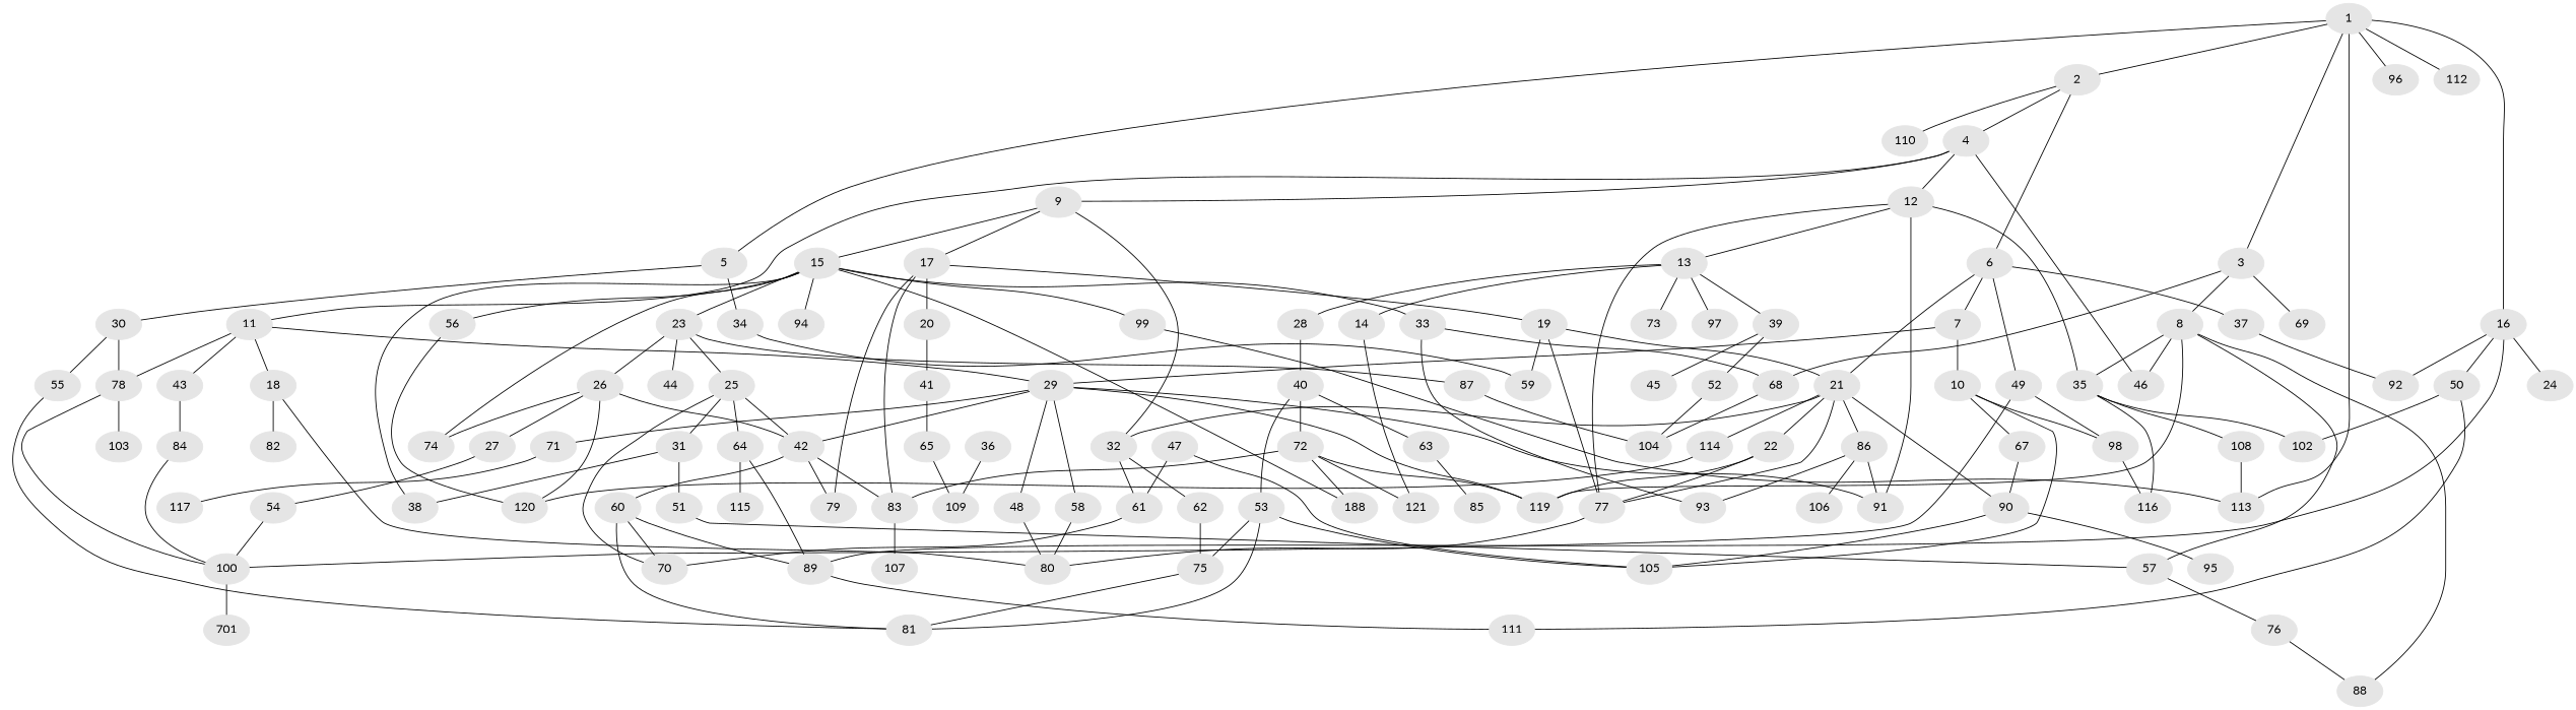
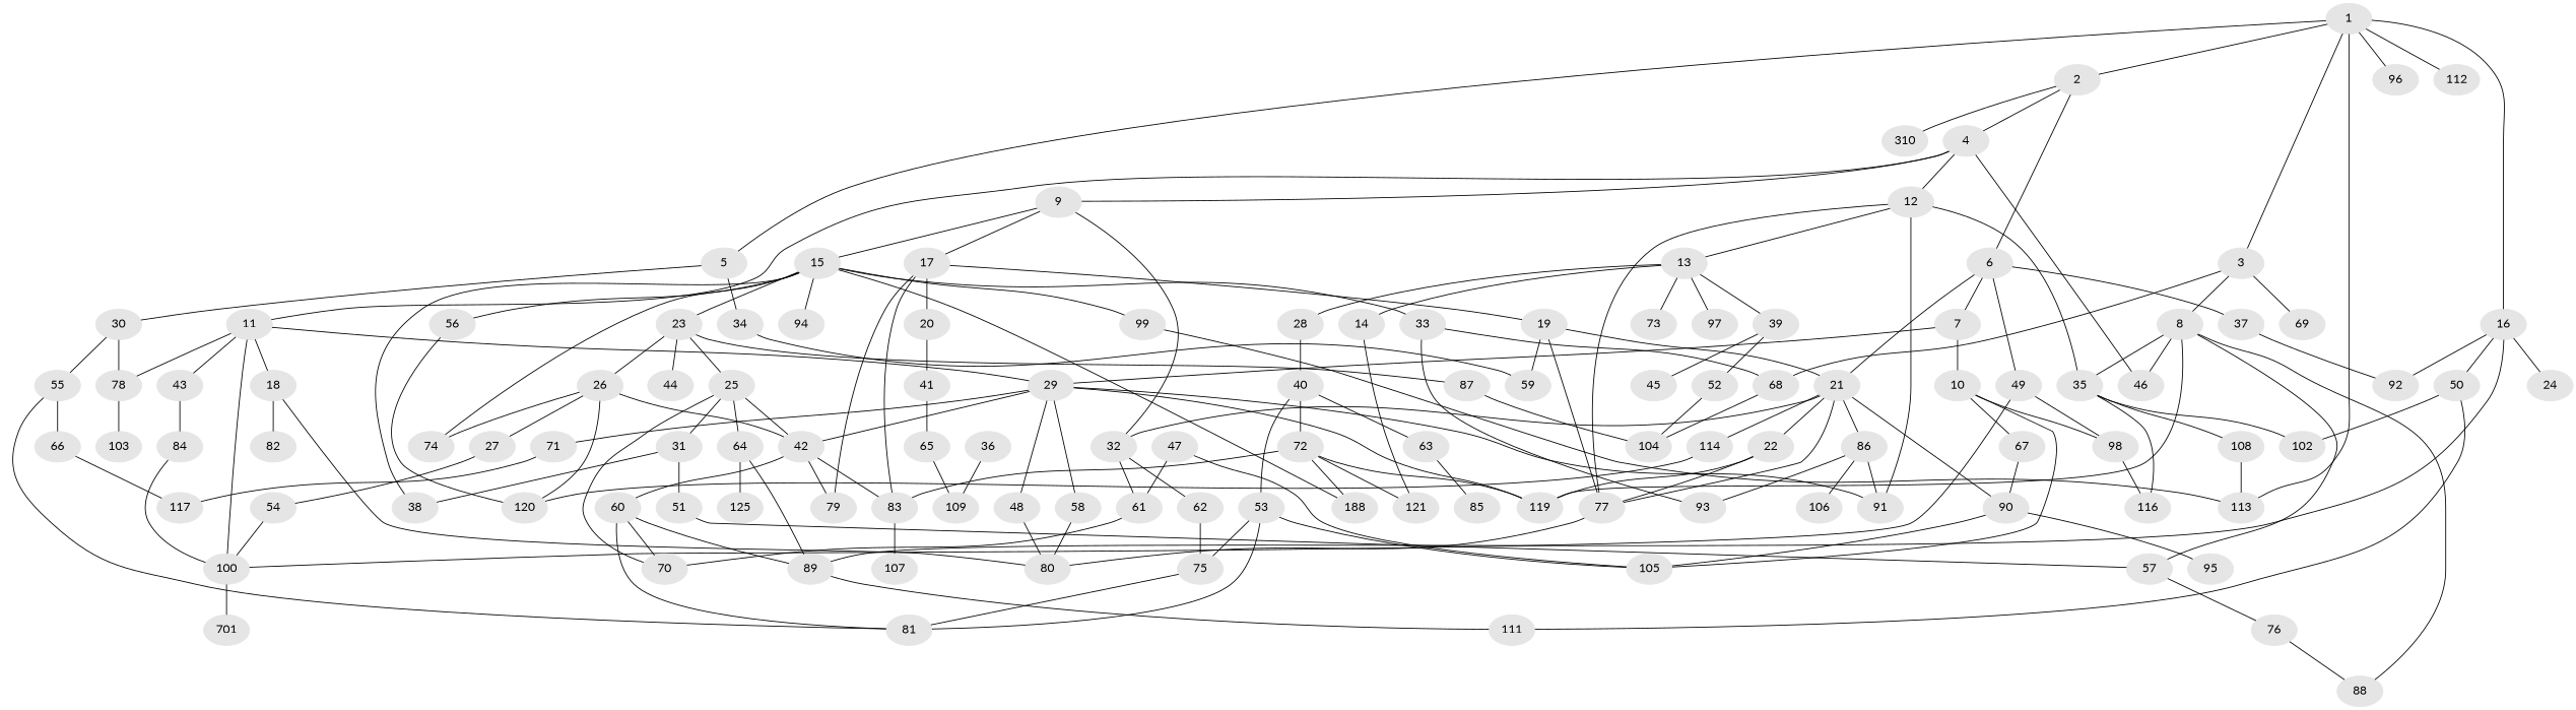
  graph {
    fontname=Lato
    node [color=gray90 fontname=Lato style=filled]
    edge [fontname=Lato]
    1
    2
    3
    5
    16
    96
    112
    113
    4
    6
-   110
+   110 [label=310]
    8
    68
    69
    30
    34
    24
    50
    89
    92
    9
    11
    12
    46
    7
    21
    37
    49
    35
    57
    88
    119
    104
    15
    17
    32
    29
    18
    43
    78
    100
    13
    77
    91
    55
    59
    10
    22
    86
    90
    114
    98
    67
    105
    42
    48
    58
    71
    102
    108
    116
    76
    23
    33
    38
    56
    74
    94
    99
    n70 [label=188]
    19
    20
    79
    83
    62
    61
    80
    82
    84
    103
    n81 [label=701]
    14
    28
    39
    73
    97
    121
    40
    45
    52
    25
    26
    44
    87
    93
    120
    111
    41
    107
    36
    109
    65
    106
    95
    31
    64
    70
    27
    51
    60
-   115
+   115 [label=125]
    54
    53
    63
    72
    117
    81
+   66
    47
    75
    85
    1 -- 2
    1 -- 3
    1 -- 5
    1 -- 16
    1 -- 96
    1 -- 112
    1 -- 113
    2 -- 4
    2 -- 6
    2 -- 110
    3 -- 8
    3 -- 68
    3 -- 69
    5 -- 30
    5 -- 34
    16 -- 24
    16 -- 50
    16 -- 89
    16 -- 92
    4 -- 9
    4 -- 11
    4 -- 12
    4 -- 46
    6 -- 7
    6 -- 21
    6 -- 37
    6 -- 49
    8 -- 46
    8 -- 35
    8 -- 57
    8 -- 88
    8 -- 119
    68 -- 104
    30 -- 78
    30 -- 55
    34 -- 59
    50 -- 102
    50 -- 111
    89 -- 111
    9 -- 15
    9 -- 17
    9 -- 32
    11 -- 29
    11 -- 18
    11 -- 43
    11 -- 78
-   78 -- 100
+   11 -- 100
    12 -- 35
    12 -- 13
    12 -- 77
    12 -- 91
    7 -- 29
    7 -- 10
    21 -- 32
    21 -- 77
    21 -- 22
    21 -- 86
    21 -- 90
    21 -- 114
    37 -- 92
    49 -- 100
    49 -- 98
    35 -- 102
    35 -- 108
    35 -- 116
    57 -- 76
    15 -- 23
    15 -- 33
    15 -- 38
    15 -- 56
    15 -- 74
    15 -- 94
    15 -- 99
    15 -- n70
    17 -- 19
    17 -- 20
    17 -- 79
    17 -- 83
    32 -- 62
    32 -- 61
    29 -- 119
    29 -- 91
    29 -- 42
    29 -- 48
    29 -- 58
    29 -- 71
    18 -- 80
    18 -- 82
    43 -- 84
    78 -- 103
    100 -- n81
    13 -- 14
    13 -- 28
    13 -- 39
    13 -- 73
    13 -- 97
    77 -- 80
    55 -- 81
+   55 -- 66
    10 -- 98
    10 -- 67
    10 -- 105
    22 -- 119
    22 -- 77
    86 -- 91
    86 -- 93
    86 -- 106
    90 -- 105
    90 -- 95
    114 -- 120
    98 -- 116
    67 -- 90
    42 -- 79
    42 -- 83
    42 -- 60
    48 -- 80
    58 -- 80
    71 -- 117
    108 -- 113
    76 -- 88
    23 -- 25
    23 -- 26
    23 -- 44
    23 -- 87
    33 -- 68
    33 -- 93
    56 -- 120
    99 -- 113
    19 -- 21
    19 -- 77
    19 -- 59
    20 -- 41
    83 -- 107
    62 -- 75
    61 -- 70
    84 -- 100
    14 -- 121
    28 -- 40
    39 -- 45
    39 -- 52
    40 -- 53
    40 -- 63
    40 -- 72
    52 -- 104
    25 -- 42
    25 -- 31
    25 -- 64
    25 -- 70
    26 -- 42
    26 -- 74
    26 -- 120
    26 -- 27
    87 -- 104
    41 -- 65
    36 -- 109
    65 -- 109
    31 -- 38
    31 -- 51
    64 -- 89
    64 -- 115
    27 -- 54
    51 -- 57
    60 -- 89
    60 -- 70
    60 -- 81
    54 -- 100
    53 -- 105
    53 -- 81
    53 -- 75
    63 -- 85
    72 -- 119
    72 -- n70
    72 -- 83
    72 -- 121
+   66 -- 117
    47 -- 105
    47 -- 61
    75 -- 81
  }
